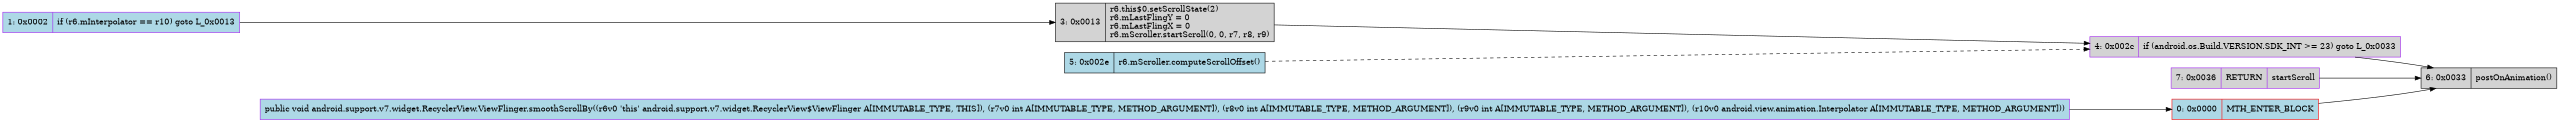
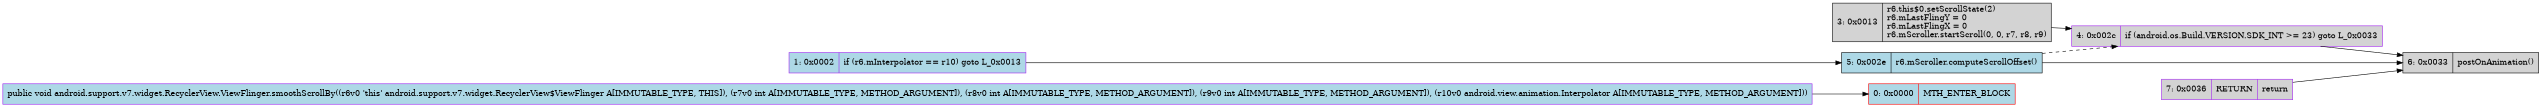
  digraph {
    rankdir=LR
    node [color=purple fillcolor=lightblue shape=record style=filled]
    n1 [color=red label="{0\:\ 0x0000|MTH_ENTER_BLOCK\l}"]
    n2 [label="{1\:\ 0x0002|if (r6.mInterpolator == r10) goto L_0x0013\l}"]
    n3 [color=black fillcolor=lightgrey label="{3\:\ 0x0013|r6.this$0.setScrollState(2)\lr6.mLastFlingY = 0\lr6.mLastFlingX = 0\lr6.mScroller.startScroll(0, 0, r7, r8, r9)\l}"]
    n4 [fillcolor=lightgrey label="{4\:\ 0x002c|if (android.os.Build.VERSION.SDK_INT \>= 23) goto L_0x0033\l}"]
    n5 [color=black fillcolor=lightgrey label="{6\:\ 0x0033|postOnAnimation()\l}"]
    n6 [color=black label="{5\:\ 0x002e|r6.mScroller.computeScrollOffset()\l}"]
-   n7 [fillcolor=lightgrey label="{7\:\ 0x0036|RETURN\l|startScroll\l}"]
+   n7 [fillcolor=lightgrey label="{7\:\ 0x0036|RETURN\l|return\l}"]
    n8 [label="{public void android.support.v7.widget.RecyclerView.ViewFlinger.smoothScrollBy((r6v0 'this' android.support.v7.widget.RecyclerView$ViewFlinger A[IMMUTABLE_TYPE, THIS]), (r7v0 int A[IMMUTABLE_TYPE, METHOD_ARGUMENT]), (r8v0 int A[IMMUTABLE_TYPE, METHOD_ARGUMENT]), (r9v0 int A[IMMUTABLE_TYPE, METHOD_ARGUMENT]), (r10v0 android.view.animation.Interpolator A[IMMUTABLE_TYPE, METHOD_ARGUMENT])) }"]
-   n2 -> n3
+   n2 -> n6
    n3 -> n4
    n4 -> n5
    n6 -> n4 [style=dashed]
-   n1 -> n5
+   n6 -> n5
    n7 -> n5
    n8 -> n1
  }
